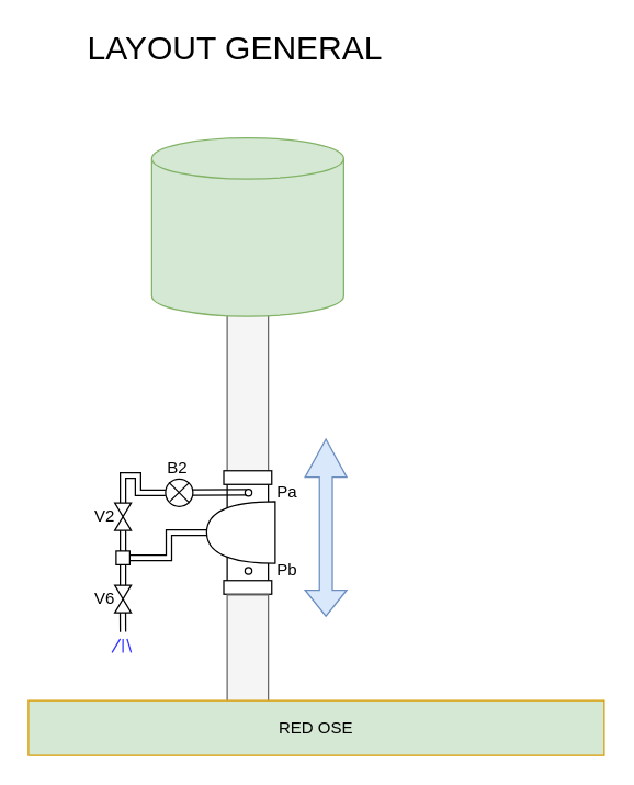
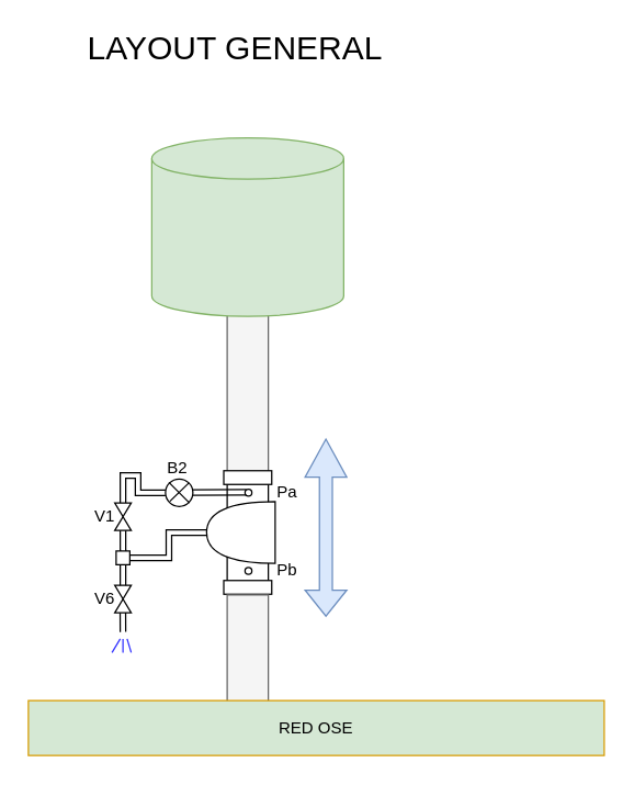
  <mxCell id="0" />
  <mxCell id="1" parent="0" />
  <mxCell id="2" value="" style="rounded=0;whiteSpace=wrap;html=1;rotation=90;fillColor=#f5f5f5;fontColor=#333333;strokeColor=#666666;" vertex="1" parent="1"><mxGeometry x="120" y="270" width="120" height="30" as="geometry" /></mxCell>
  <mxCell id="3" value="" style="shape=cylinder3;whiteSpace=wrap;html=1;boundedLbl=1;backgroundOutline=1;size=15;fillColor=#d5e8d4;strokeColor=#82b366;" vertex="1" parent="1"><mxGeometry x="110" y="100" width="140" height="130" as="geometry" /></mxCell>
  <mxCell id="4" value="" style="rounded=0;whiteSpace=wrap;html=1;rotation=90;" vertex="1" parent="1"><mxGeometry x="170" y="347" width="20" height="30" as="geometry" /></mxCell>
  <mxCell id="5" value="" style="rounded=0;whiteSpace=wrap;html=1;rotation=90;" vertex="1" parent="1"><mxGeometry x="175" y="330" width="10" height="35" as="geometry" /></mxCell>
  <mxCell id="6" value="" style="rounded=0;whiteSpace=wrap;html=1;rotation=90;" vertex="1" parent="1"><mxGeometry x="170" y="400" width="20" height="30" as="geometry" /></mxCell>
  <mxCell id="7" value="" style="shape=or;whiteSpace=wrap;html=1;rotation=-180;" vertex="1" parent="1"><mxGeometry x="150" y="365" width="50" height="45" as="geometry" /></mxCell>
  <mxCell id="8" value="" style="rounded=0;whiteSpace=wrap;html=1;rotation=90;" vertex="1" parent="1"><mxGeometry x="175" y="410" width="10" height="35" as="geometry" /></mxCell>
  <mxCell id="9" value="" style="rounded=0;whiteSpace=wrap;html=1;rotation=90;fillColor=#f5f5f5;fontColor=#333333;strokeColor=#666666;" vertex="1" parent="1"><mxGeometry x="140" y="458" width="80" height="30" as="geometry" /></mxCell>
  <mxCell id="10" value="RED OSE" style="rounded=0;whiteSpace=wrap;html=1;rotation=0;fillColor=#d5e8d4;strokeColor=#d79b00;" vertex="1" parent="1"><mxGeometry x="20" y="510" width="420" height="40" as="geometry" /></mxCell>
  <mxCell id="11" value="" style="ellipse;whiteSpace=wrap;html=1;" vertex="1" parent="1"><mxGeometry x="178" y="356" width="5" height="5" as="geometry" /></mxCell>
  <mxCell id="12" value="" style="ellipse;whiteSpace=wrap;html=1;" vertex="1" parent="1"><mxGeometry x="178" y="413" width="5" height="5" as="geometry" /></mxCell>
  <mxCell id="13" value="" style="shape=flexArrow;endArrow=classic;startArrow=classic;html=1;rounded=0;width=9.412;endSize=8.918;fillColor=#dae8fc;strokeColor=#6c8ebf;" edge="1" parent="1"><mxGeometry width="100" height="100" relative="1" as="geometry"><mxPoint x="237" y="449" as="sourcePoint" /><mxPoint x="237" y="319" as="targetPoint" /></mxGeometry></mxCell>
  <mxCell id="14" value="Pa" style="text;html=1;strokeColor=none;fillColor=none;align=center;verticalAlign=middle;whiteSpace=wrap;rounded=0;" vertex="1" parent="1"><mxGeometry x="179" y="342.5" width="60" height="30" as="geometry" /></mxCell>
  <mxCell id="15" value="Pb" style="text;html=1;strokeColor=none;fillColor=none;align=center;verticalAlign=middle;whiteSpace=wrap;rounded=0;" vertex="1" parent="1"><mxGeometry x="179" y="400" width="60" height="30" as="geometry" /></mxCell>
  <mxCell id="16" style="edgeStyle=orthogonalEdgeStyle;rounded=0;orthogonalLoop=1;jettySize=auto;html=1;entryX=0;entryY=0.5;entryDx=0;entryDy=0;shape=link;strokeWidth=1;" edge="1" parent="1" source="21" target="19"><mxGeometry relative="1" as="geometry" /></mxCell>
  <mxCell id="17" value="" style="group;rotation=-90;" vertex="1" connectable="0" parent="1"><mxGeometry x="79" y="370" width="20" height="12" as="geometry" /></mxCell>
  <mxCell id="18" value="" style="triangle;whiteSpace=wrap;html=1;rotation=-90;" vertex="1" parent="17"><mxGeometry x="5" y="5" width="10" height="12" as="geometry" /></mxCell>
  <mxCell id="19" value="" style="triangle;whiteSpace=wrap;html=1;rotation=-270;" vertex="1" parent="17"><mxGeometry x="5" y="-5" width="10" height="12" as="geometry" /></mxCell>
  <mxCell id="20" value="" style="group" vertex="1" connectable="0" parent="1"><mxGeometry x="120" y="348.5" width="20" height="20" as="geometry" /></mxCell>
  <mxCell id="21" value="" style="ellipse;whiteSpace=wrap;html=1;aspect=fixed;" vertex="1" parent="20"><mxGeometry width="20" height="20" as="geometry" /></mxCell>
  <mxCell id="22" value="" style="endArrow=none;html=1;rounded=0;exitX=0.16;exitY=0.817;exitDx=0;exitDy=0;exitPerimeter=0;entryX=1;entryY=0;entryDx=0;entryDy=0;" edge="1" parent="20" source="21" target="21"><mxGeometry width="50" height="50" relative="1" as="geometry"><mxPoint x="5" y="15" as="sourcePoint" /><mxPoint x="15" y="5" as="targetPoint" /></mxGeometry></mxCell>
  <mxCell id="23" value="" style="endArrow=none;html=1;rounded=0;" edge="1" parent="20"><mxGeometry width="50" height="50" relative="1" as="geometry"><mxPoint x="2.5" y="2.5" as="sourcePoint" /><mxPoint x="17.5" y="17.5" as="targetPoint" /></mxGeometry></mxCell>
  <mxCell id="24" style="edgeStyle=orthogonalEdgeStyle;rounded=0;orthogonalLoop=1;jettySize=auto;html=1;entryX=1;entryY=0.5;entryDx=0;entryDy=0;shape=link;strokeWidth=1;" edge="1" parent="1" target="21"><mxGeometry relative="1" as="geometry"><mxPoint x="179" y="358.25" as="sourcePoint" /><mxPoint x="148" y="365.75" as="targetPoint" /></mxGeometry></mxCell>
  <mxCell id="25" value="" style="group;rotation=-90;" vertex="1" connectable="0" parent="1"><mxGeometry x="79" y="430" width="20" height="12" as="geometry" /></mxCell>
  <mxCell id="26" value="" style="triangle;whiteSpace=wrap;html=1;rotation=-90;" vertex="1" parent="25"><mxGeometry x="5" y="5" width="10" height="12" as="geometry" /></mxCell>
  <mxCell id="27" value="" style="triangle;whiteSpace=wrap;html=1;rotation=-270;" vertex="1" parent="25"><mxGeometry x="5" y="-5" width="10" height="12" as="geometry" /></mxCell>
  <mxCell id="28" style="edgeStyle=orthogonalEdgeStyle;shape=link;rounded=0;orthogonalLoop=1;jettySize=auto;html=1;strokeWidth=1;exitX=0;exitY=0.5;exitDx=0;exitDy=0;" edge="1" parent="1" source="27"><mxGeometry relative="1" as="geometry"><mxPoint x="89" y="400" as="targetPoint" /><mxPoint x="89" y="446" as="sourcePoint" /></mxGeometry></mxCell>
  <mxCell id="29" style="edgeStyle=orthogonalEdgeStyle;shape=link;rounded=0;orthogonalLoop=1;jettySize=auto;html=1;entryX=1;entryY=0.5;entryDx=0;entryDy=0;entryPerimeter=0;strokeWidth=1;exitX=0;exitY=0.5;exitDx=0;exitDy=0;" edge="1" parent="1" source="18" target="7"><mxGeometry relative="1" as="geometry" /></mxCell>
  <mxCell id="30" value="" style="rounded=0;whiteSpace=wrap;html=1;" vertex="1" parent="1"><mxGeometry x="84" y="401" width="10" height="10" as="geometry" /></mxCell>
  <mxCell id="31" style="edgeStyle=orthogonalEdgeStyle;shape=link;rounded=0;orthogonalLoop=1;jettySize=auto;html=1;strokeWidth=1;" edge="1" parent="1"><mxGeometry relative="1" as="geometry"><mxPoint x="88.93" y="446" as="targetPoint" /><mxPoint x="89" y="460" as="sourcePoint" /></mxGeometry></mxCell>
  <mxCell id="32" value="B2" style="text;html=1;strokeColor=none;fillColor=none;align=center;verticalAlign=middle;whiteSpace=wrap;rounded=0;" vertex="1" parent="1"><mxGeometry x="99" y="326" width="60" height="30" as="geometry" /></mxCell>
- <mxCell id="33" value="V2" style="text;html=1;strokeColor=none;fillColor=none;align=center;verticalAlign=middle;whiteSpace=wrap;rounded=0;" vertex="1" parent="1"><mxGeometry x="46" y="361" width="60" height="30" as="geometry" /></mxCell>
+ <mxCell id="33" value="V1" style="text;html=1;strokeColor=none;fillColor=none;align=center;verticalAlign=middle;whiteSpace=wrap;rounded=0;" vertex="1" parent="1"><mxGeometry x="46" y="361" width="60" height="30" as="geometry" /></mxCell>
  <mxCell id="34" value="V6" style="text;html=1;strokeColor=none;fillColor=none;align=center;verticalAlign=middle;whiteSpace=wrap;rounded=0;" vertex="1" parent="1"><mxGeometry x="46" y="421" width="60" height="30" as="geometry" /></mxCell>
  <mxCell id="35" value="" style="endArrow=none;html=1;rounded=0;strokeWidth=1;strokeColor=#3333FF;" edge="1" parent="1"><mxGeometry width="50" height="50" relative="1" as="geometry"><mxPoint x="81" y="475" as="sourcePoint" /><mxPoint x="87" y="465" as="targetPoint" /></mxGeometry></mxCell>
  <mxCell id="36" value="" style="endArrow=none;html=1;rounded=0;strokeWidth=1;strokeColor=#3333FF;" edge="1" parent="1"><mxGeometry width="50" height="50" relative="1" as="geometry"><mxPoint x="89" y="475" as="sourcePoint" /><mxPoint x="89" y="465" as="targetPoint" /></mxGeometry></mxCell>
  <mxCell id="37" value="" style="endArrow=none;html=1;rounded=0;strokeWidth=1;strokeColor=#3333FF;" edge="1" parent="1"><mxGeometry width="50" height="50" relative="1" as="geometry"><mxPoint x="95" y="475" as="sourcePoint" /><mxPoint x="92" y="465" as="targetPoint" /></mxGeometry></mxCell>
  <mxCell id="38" value="&lt;font style=&quot;font-size: 24px;&quot;&gt;LAYOUT GENERAL&lt;/font&gt;" style="text;html=1;strokeColor=none;fillColor=none;align=center;verticalAlign=middle;whiteSpace=wrap;rounded=0;strokeWidth=8;" vertex="1" parent="1"><mxGeometry x="45.5" y="20" width="250" height="30" as="geometry" /></mxCell>
